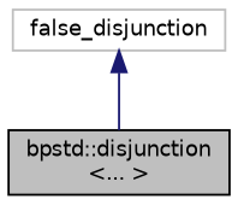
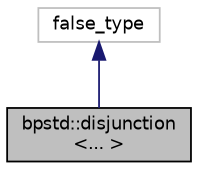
  digraph {
    node [fontname=Helvetica fontsize=10 shape=record style=filled]
    n1 [color=black fillcolor=grey75 fontcolor=black height=0.2 label="bpstd::disjunction\l\<... \>" width=0.4]
-   n2 [color=grey75 fillcolor=white height=0.2 label=false_disjunction width=0.4]
+   n2 [color=grey75 fillcolor=white height=0.2 label=false_type width=0.4]
    n2 -> n1 [color=midnightblue dir=back fontname=Helvetica fontsize=10 labelfontname=Helvetica labelfontsize=10 style=solid]
  }
